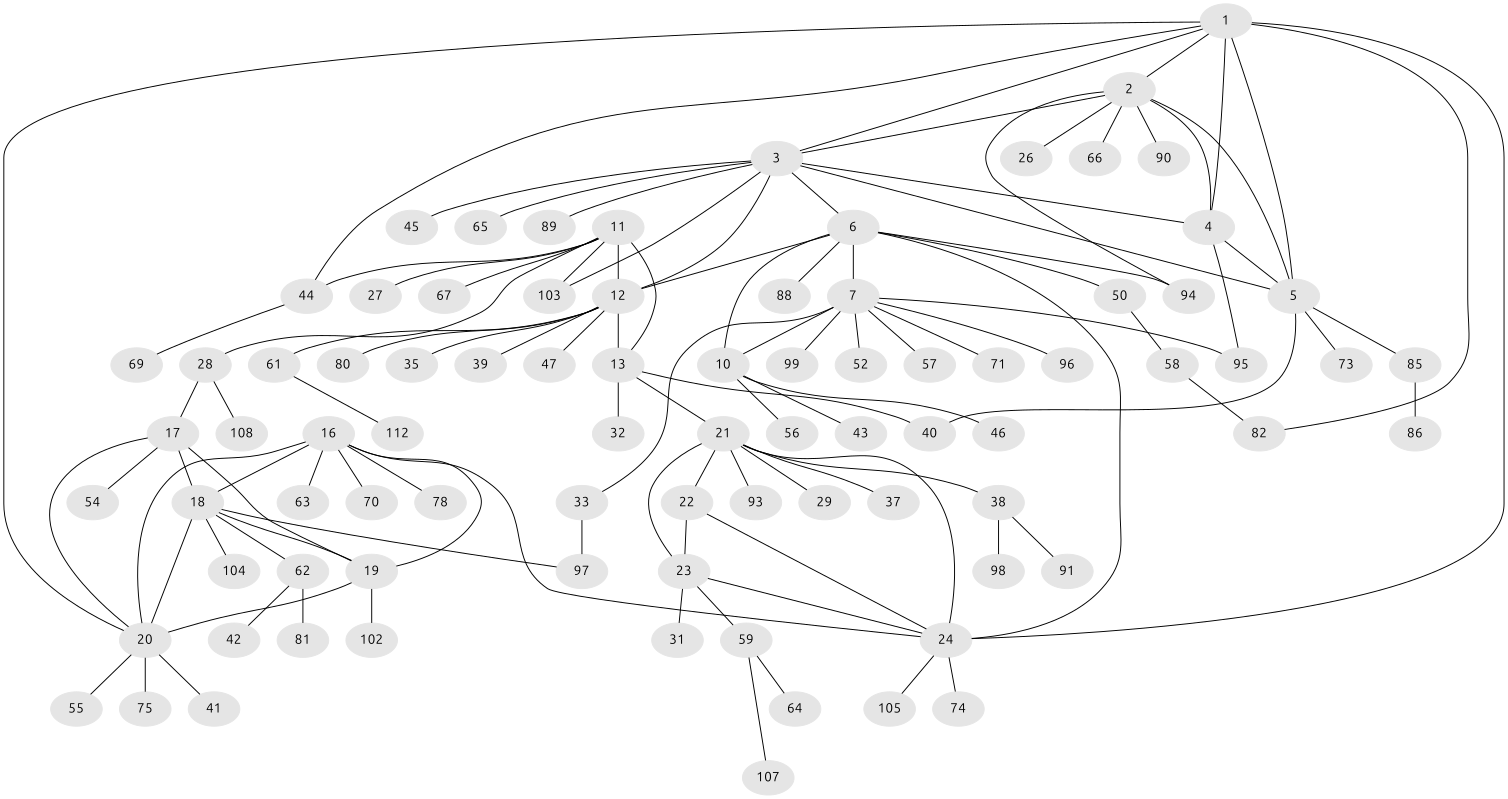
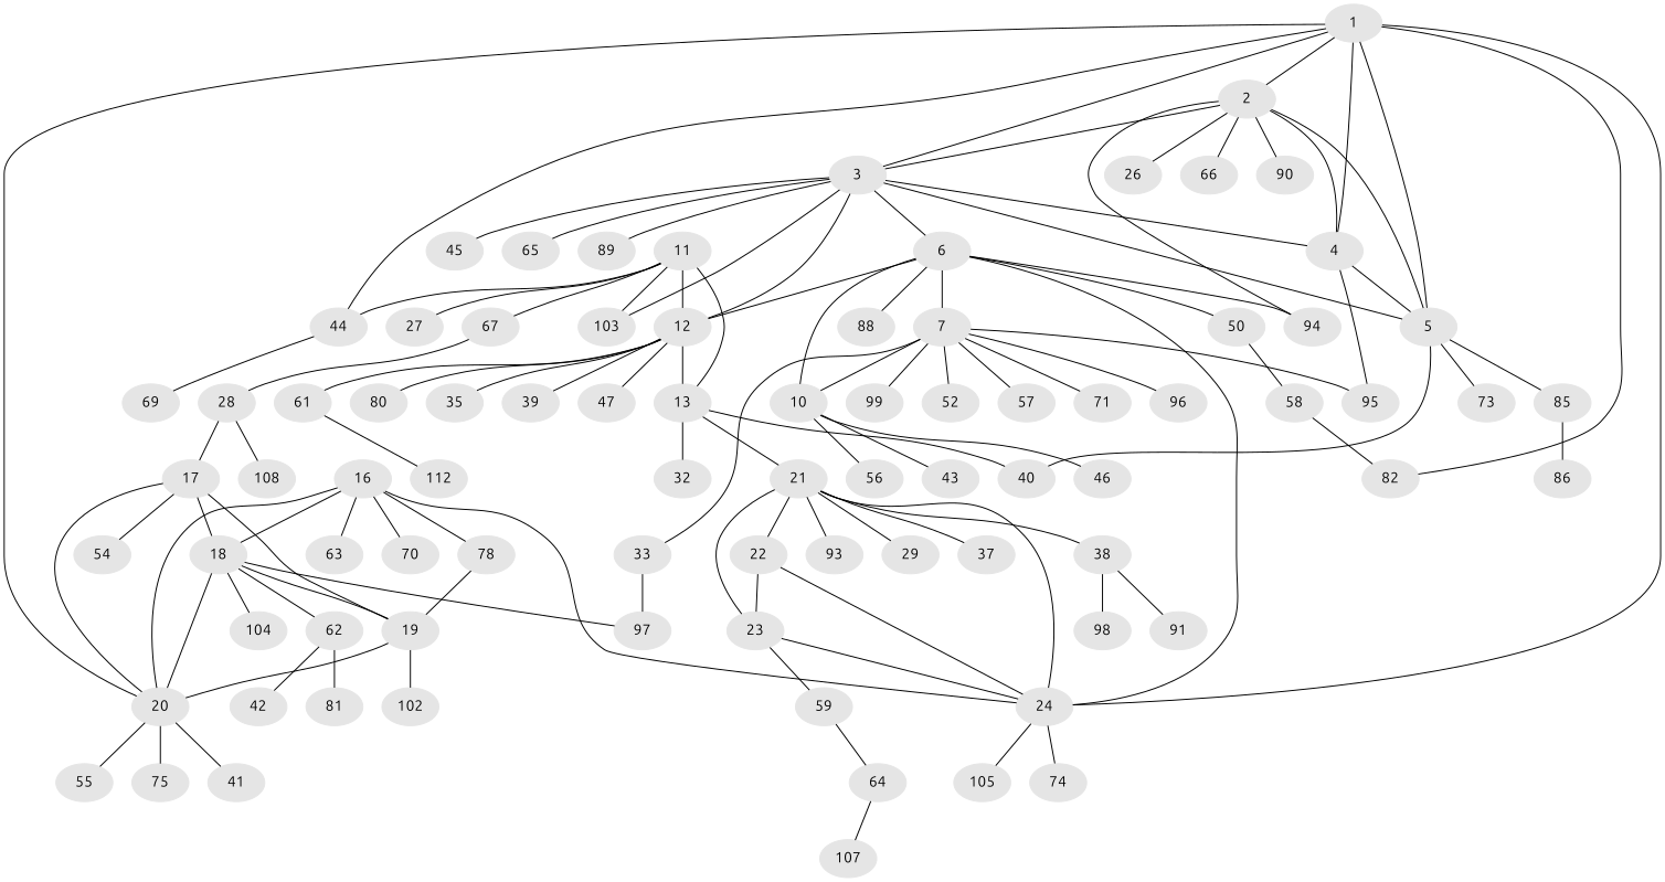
  graph {
    fontname=Ubuntu
    node [color=gray90 fontname=Ubuntu style=filled]
    edge [fontname=Ubuntu]
    1 [super="+34"]
    2 [super="+84"]
    3 [super="+101"]
    4 [super="+111"]
    5 [super="+72"]
    20 [super="+36"]
    24 [super="+110"]
    44 [super="+51"]
    82
    26
    66
    90
    94 [super="+106"]
    6 [super="+8"]
    12 [super="+14"]
    45
    65
    89
    103
    95
    40 [super="+100"]
    73
    85
    41
    55
    75
    23 [super="+77"]
-   31
    59
    74
    105
    69
    7 [super="+9"]
    10 [super="+49"]
    n35 [label=88]
    50
    13 [super="+15"]
    35
    39
    47
    61 [super="+87"]
    80 [super="+83"]
    86
    33 [super="+76"]
    52
    57
    71
    96
    99
    43
    46 [super="+53"]
    56
    58
    19 [super="+30"]
    102
    97
    11 [super="+92"]
    27
    28
    67
    21 [super="+25"]
    32 [super="+88"]
    17 [super="+109"]
    108
    112
    18 [super="+60"]
    62
    104
    22 [super="+68"]
    29
    37
    38
    93
    16 [super="+79"]
    63
    70
    78
    54
    42
    81
    91
    98
    64
    107
    1 -- 2
    1 -- 3
    1 -- 4
    1 -- 5
    1 -- 20
    1 -- 24
    1 -- 44
    1 -- 82
    2 -- 3
    2 -- 4
    2 -- 5
    2 -- 26
    2 -- 66
    2 -- 90
    2 -- 94
    3 -- 4
    3 -- 5
    3 -- 6
    3 -- 12
    3 -- 45
    3 -- 65
    3 -- 89
    3 -- 103
    4 -- 5
    4 -- 95
    5 -- 40
    5 -- 73
    5 -- 85
    20 -- 41
    20 -- 55
    20 -- 75
    24 -- 74
    24 -- 105
    44 -- 69
    6 -- 24
    6 -- 94
    6 -- 12
    6 -- 7 [weight=4]
    6 -- 10 [weight=2]
    6 -- n35
    6 -- 50
    12 -- 13 [weight=4]
    12 -- 35
    12 -- 39
    12 -- 47
    12 -- 61
    12 -- 80
    85 -- 86
    23 -- 24
-   23 -- 31
    23 -- 59
    59 -- 64
    7 -- 95
    7 -- 10 [weight=2]
    7 -- 33
    7 -- 52
    7 -- 57
    7 -- 71
    7 -- 96
    7 -- 99
    10 -- 43
    10 -- 46
    10 -- 56
    50 -- 58
    13 -- 40
    13 -- 21
    13 -- 32
    61 -- 112
    33 -- 97
    58 -- 82
    19 -- 20
    19 -- 102
    11 -- 44
    11 -- 12 [weight=2]
    11 -- 103
    11 -- 13 [weight=2]
    11 -- 27
-   11 -- 28
+   67 -- 28
    11 -- 67
    28 -- 17
    28 -- 108
    21 -- 24 [weight=2]
    21 -- 23 [weight=2]
    21 -- 22 [weight=2]
    21 -- 29
    21 -- 37
    21 -- 38
    21 -- 93
    17 -- 20
    17 -- 19
    17 -- 18
    17 -- 54
    18 -- 20
    18 -- 19
    18 -- 97
    18 -- 62
    18 -- 104
    62 -- 42
    62 -- 81
    22 -- 24
    22 -- 23
    38 -- 91
    38 -- 98
    16 -- 20
    16 -- 24
-   16 -- 19
+   78 -- 19
    16 -- 18
    16 -- 63
    16 -- 70
    16 -- 78
-   59 -- 107
+   64 -- 107
  }
